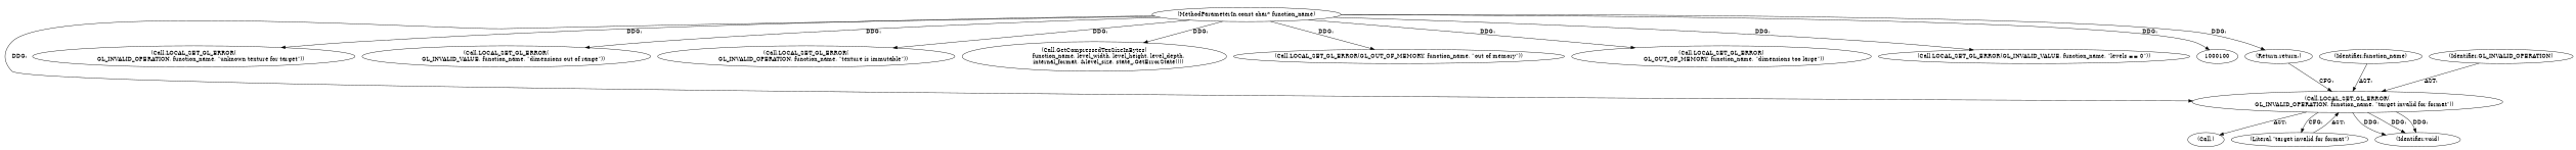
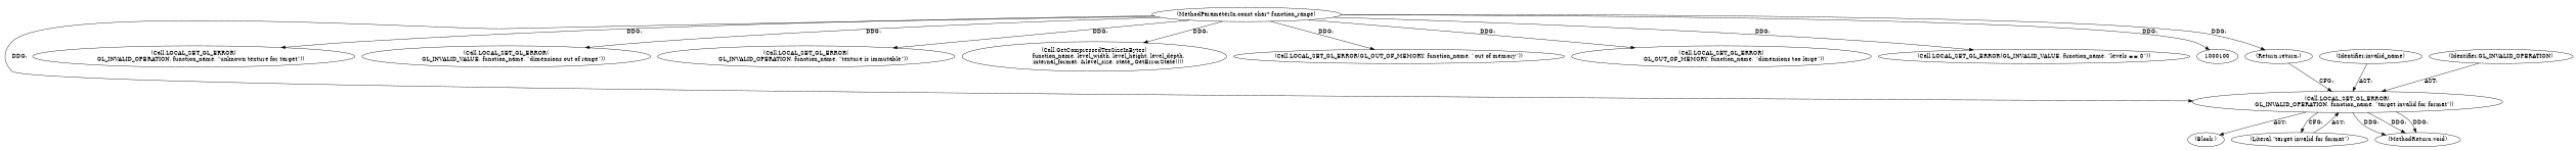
  digraph {
    n1 [label="(Call,LOCAL_SET_GL_ERROR(\n        GL_INVALID_OPERATION, function_name, \"target invalid for format\"))"]
-   n2 [label="(Call,)"]
+   n2 [label="(Block,)"]
    n3 [label="(Literal,\"target invalid for format\")"]
-   n4 [label="(Identifier,void)"]
-   n5 [label="(MethodParameterIn,const char* function_name)"]
+   n4 [label="(MethodReturn,void)"]
+   n5 [label="(MethodParameterIn,const char* function_range)"]
    n6 [label="(Call,LOCAL_SET_GL_ERROR(\n        GL_INVALID_OPERATION, function_name, \"unknown texture for target\"))"]
    n7 [label="(Call,LOCAL_SET_GL_ERROR(\n        GL_INVALID_VALUE, function_name, \"dimensions out of range\"))"]
    n8 [label="(Call,LOCAL_SET_GL_ERROR(\n        GL_INVALID_OPERATION, function_name, \"texture is immutable\"))"]
    n9 [label="(Call,GetCompressedTexSizeInBytes(\n                function_name, level_width, level_height, level_depth,\n                internal_format, &level_size, state_.GetErrorState()))"]
    n10 [label="(Call,LOCAL_SET_GL_ERROR(GL_OUT_OF_MEMORY, function_name, \"out of memory\"))"]
    n11 [label="(Call,LOCAL_SET_GL_ERROR(\n              GL_OUT_OF_MEMORY, function_name, \"dimensions too large\"))"]
    n12 [label="(Call,LOCAL_SET_GL_ERROR(GL_INVALID_VALUE, function_name, \"levels == 0\"))"]
    1000100
    n14 [label="(Return,return;)"]
-   n15 [label="(Identifier,function_name)"]
+   n15 [label="(Identifier,invalid_name)"]
    n16 [label="(Identifier,GL_INVALID_OPERATION)"]
    n1 -> n2 [label="AST: "]
    n1 -> n3 [label="CFG: "]
    n1 -> n4 [label="DDG: "]
    n1 -> n4 [label="DDG: "]
    n1 -> n4 [label="DDG: "]
    n3 -> n1 [label="AST: "]
    n5 -> n1 [label="DDG: "]
    n5 -> n6 [label="DDG: "]
    n5 -> n7 [label="DDG: "]
    n5 -> n8 [label="DDG: "]
    n5 -> n9 [label="DDG: "]
    n5 -> n10 [label="DDG: "]
    n5 -> n11 [label="DDG: "]
    n5 -> n12 [label="DDG: "]
    n5 -> 1000100 [label="DDG: "]
    n5 -> n14 [label="DDG: "]
    n14 -> n1 [label="CFG: "]
    n15 -> n1 [label="AST: "]
    n16 -> n1 [label="AST: "]
  }
